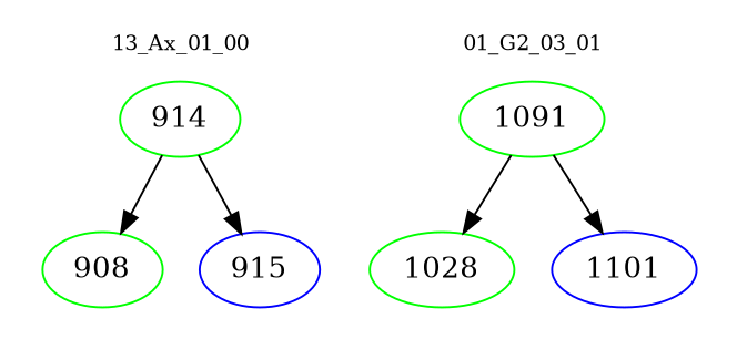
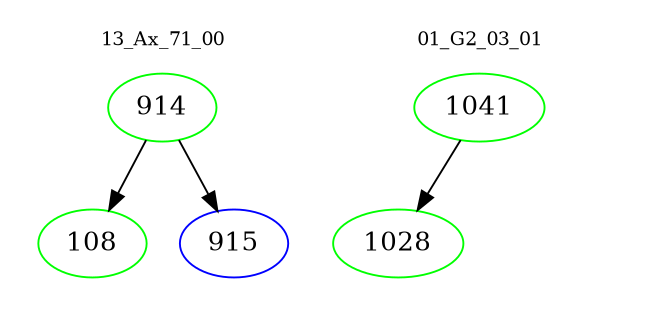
  digraph {
    node [color=green]
    edge [color=black]
    n1 [label=914]
-   n2 [label=908]
+   n2 [label=108]
    n3 [color=blue label=915]
-   n4 [label=1091]
+   n4 [label=1041]
    n5 [label=1028]
-   n6 [color=blue label=1101]
    subgraph cluster_1 {
      color=white
      fontsize=10
-     label="13_Ax_01_00"
+     label="13_Ax_71_00"
      n1
      n2
      n3
    }
    subgraph cluster_2 {
      color=white
      fontsize=10
      label="01_G2_03_01"
      n4
      n5
-     n6
    }
    n1 -> n2
    n1 -> n3
    n4 -> n5
-   n4 -> n6
  }
